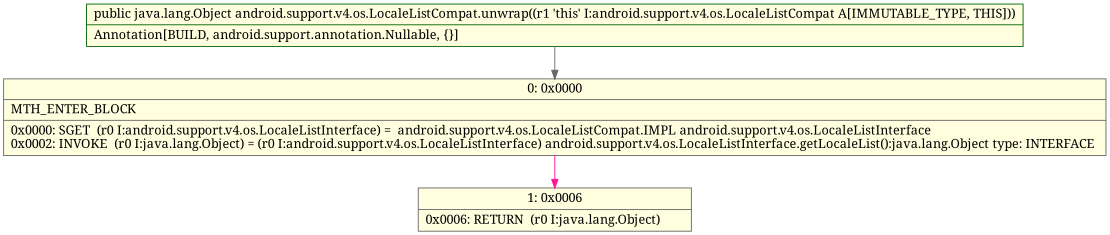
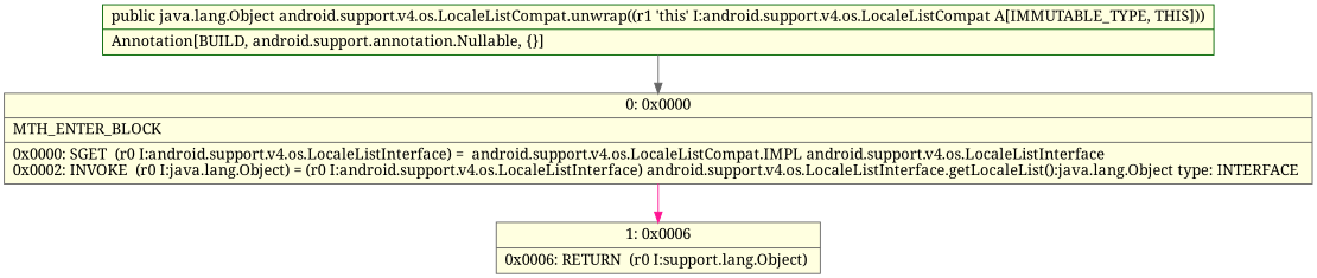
  digraph {
    fontname="Noto Serif"
    node [shape=record style=filled fillcolor=lightyellow color=gray40 fontname="Noto Serif"]
    edge [style=solid fontname="Noto Serif"]
    n1 [label="{0\:\ 0x0000|MTH_ENTER_BLOCK\l|0x0000: SGET  (r0 I:android.support.v4.os.LocaleListInterface) =  android.support.v4.os.LocaleListCompat.IMPL android.support.v4.os.LocaleListInterface \l0x0002: INVOKE  (r0 I:java.lang.Object) = (r0 I:android.support.v4.os.LocaleListInterface) android.support.v4.os.LocaleListInterface.getLocaleList():java.lang.Object type: INTERFACE \l}"]
-   n2 [label="{1\:\ 0x0006|0x0006: RETURN  (r0 I:java.lang.Object) \l}"]
+   n2 [label="{1\:\ 0x0006|0x0006: RETURN  (r0 I:support.lang.Object) \l}"]
    n3 [label="{public java.lang.Object android.support.v4.os.LocaleListCompat.unwrap((r1 'this' I:android.support.v4.os.LocaleListCompat A[IMMUTABLE_TYPE, THIS]))  | Annotation[BUILD, android.support.annotation.Nullable, \{\}]\l}" color=darkgreen]
    n1 -> n2 [color=deeppink]
    n3 -> n1 [color=gray40]
  }
